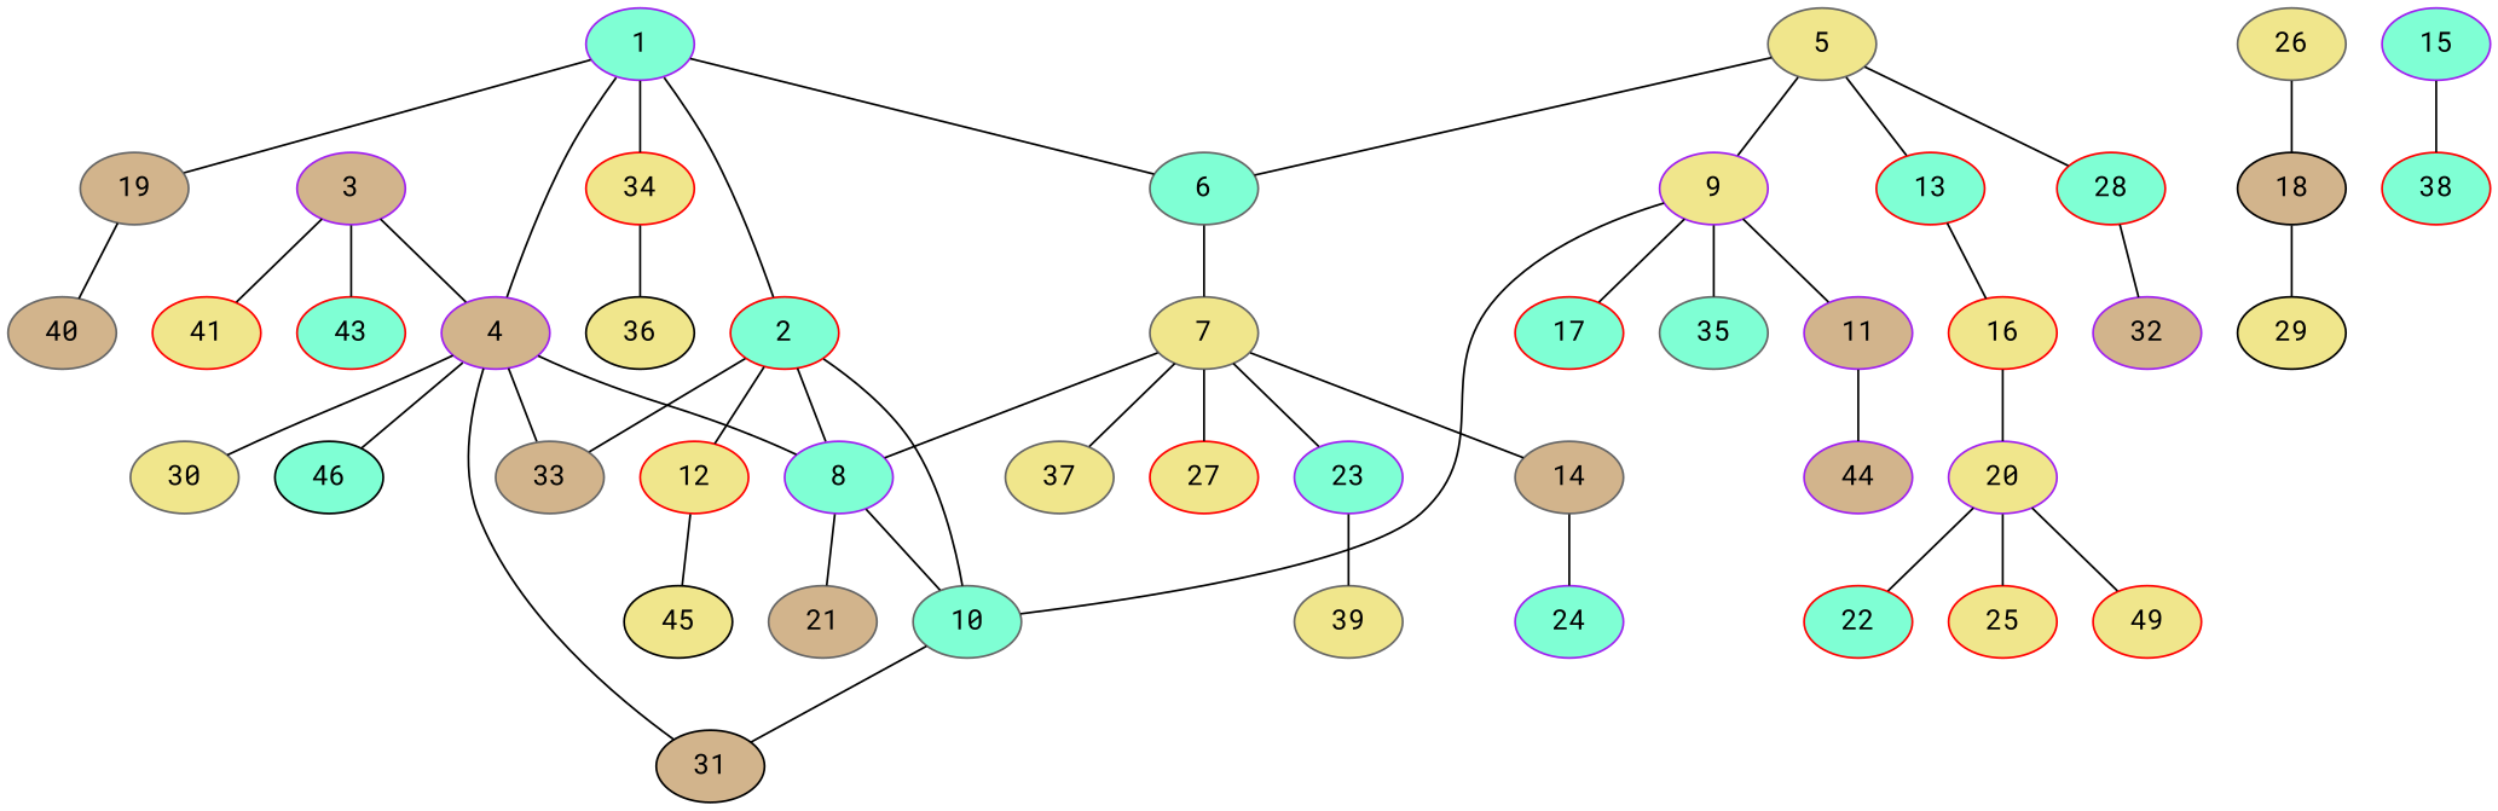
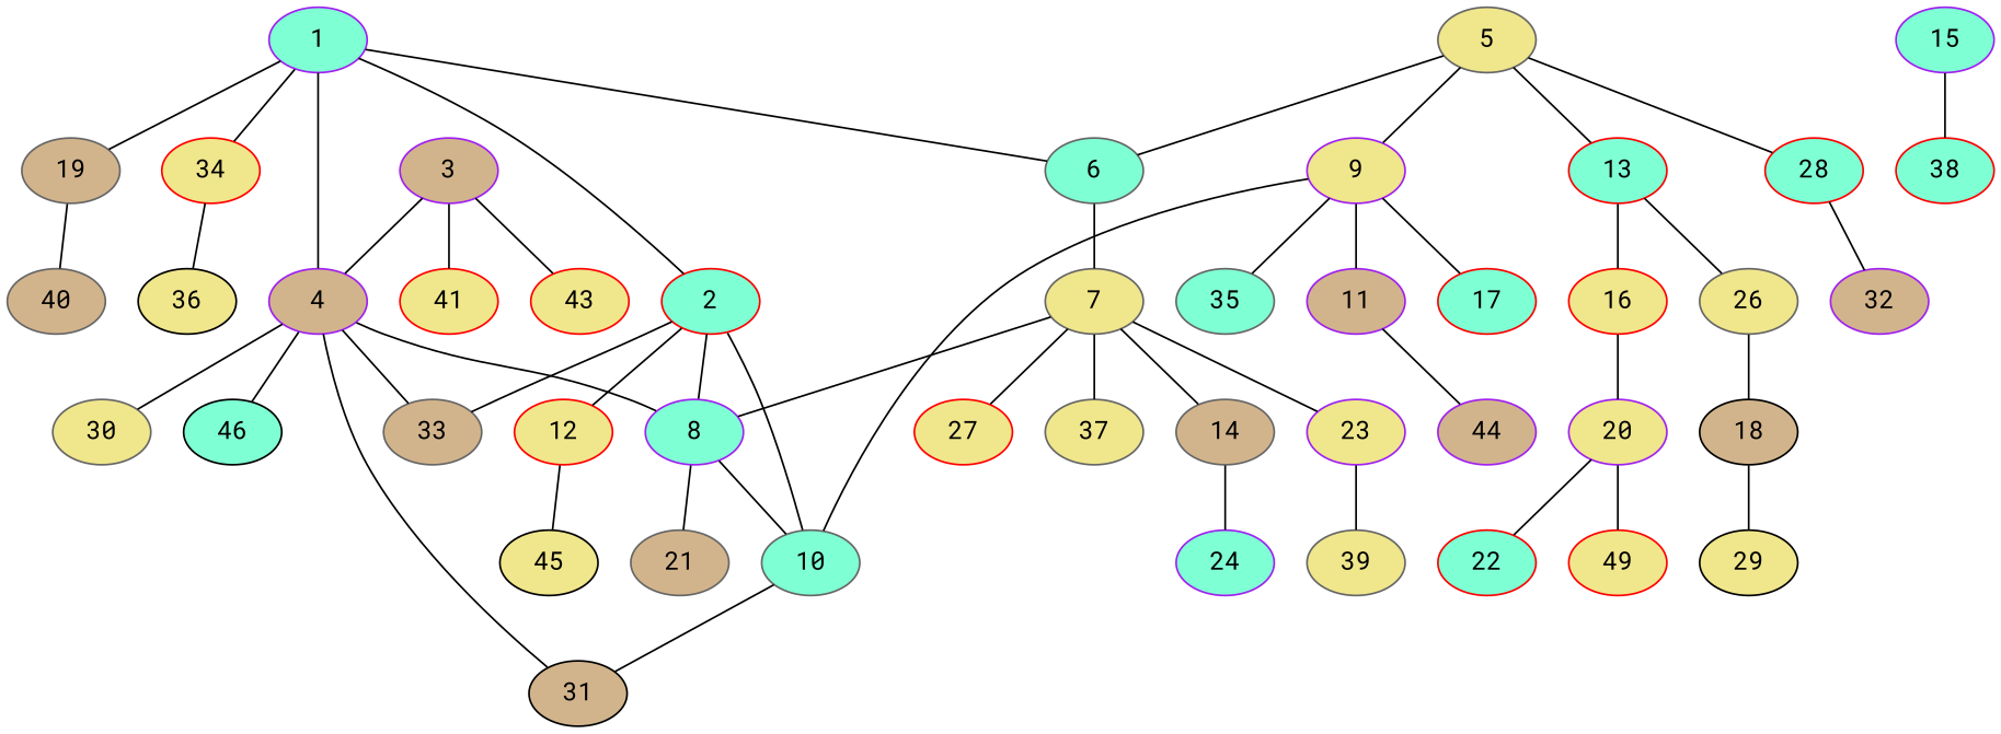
  graph {
    fontname="Roboto Mono"
    node [color=red fillcolor=khaki fontname="Roboto Mono" style=filled]
    edge [fontname="Roboto Mono"]
    1 [color=purple fillcolor=aquamarine]
    2 [fillcolor=aquamarine]
    4 [color=purple fillcolor=tan]
    6 [color=gray40 fillcolor=aquamarine]
    19 [color=gray40 fillcolor=tan]
    34
    8 [color=purple fillcolor=aquamarine]
    10 [color=gray40 fillcolor=aquamarine]
    12
    33 [color=gray40 fillcolor=tan]
    30 [color=gray40]
    31 [color=black fillcolor=tan]
    46 [color=black fillcolor=aquamarine]
    7 [color=gray40]
    40 [color=gray40 fillcolor=tan]
    36 [color=black]
    21 [color=gray40 fillcolor=tan]
    45 [color=black]
    3 [color=purple fillcolor=tan]
    41
-   43 [fillcolor=aquamarine]
+   43
    5 [color=gray40]
    9 [color=purple]
    13 [fillcolor=aquamarine]
    28 [fillcolor=aquamarine]
    11 [color=purple fillcolor=tan]
    17 [fillcolor=aquamarine]
    35 [color=gray40 fillcolor=aquamarine]
    16
    26 [color=gray40]
    32 [color=purple fillcolor=tan]
    14 [color=gray40 fillcolor=tan]
-   23 [color=purple fillcolor=aquamarine]
+   23 [color=purple]
    27
    37 [color=gray40]
    24 [color=purple fillcolor=aquamarine]
    39 [color=gray40]
    44 [color=purple fillcolor=tan]
    15 [color=purple fillcolor=aquamarine]
    38 [fillcolor=aquamarine]
    20 [color=purple]
    18 [color=black fillcolor=tan]
    29 [color=black]
    22 [fillcolor=aquamarine]
-   25
    n46 [label=49]
    1 -- 2
    1 -- 4
    1 -- 6
    1 -- 19
    1 -- 34
    2 -- 8
    2 -- 10
    2 -- 12
    2 -- 33
    4 -- 8
    4 -- 33
    4 -- 30
    4 -- 31
    4 -- 46
    6 -- 7
    19 -- 40
    34 -- 36
    8 -- 10
    8 -- 21
    10 -- 31
    12 -- 45
    7 -- 8
    7 -- 14
    7 -- 23
    7 -- 27
    7 -- 37
    3 -- 4
    3 -- 41
    3 -- 43
    5 -- 6
    5 -- 9
    5 -- 13
    5 -- 28
    9 -- 10
    9 -- 11
    9 -- 17
    9 -- 35
    13 -- 16
+   13 -- 26
    28 -- 32
    11 -- 44
    16 -- 20
    26 -- 18
    14 -- 24
    23 -- 39
    15 -- 38
    20 -- 22
-   20 -- 25
    20 -- n46
    18 -- 29
  }
